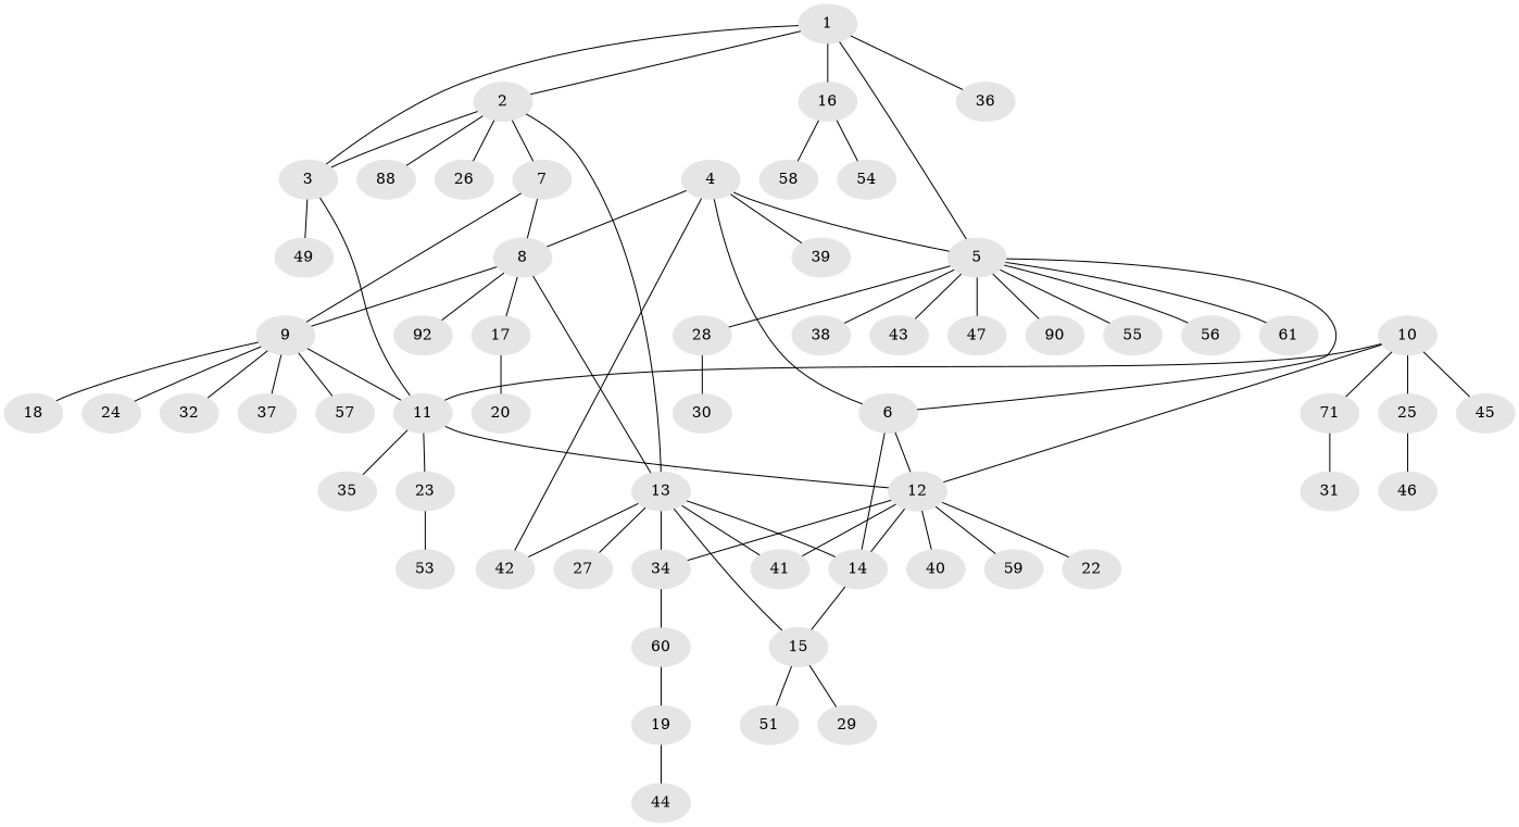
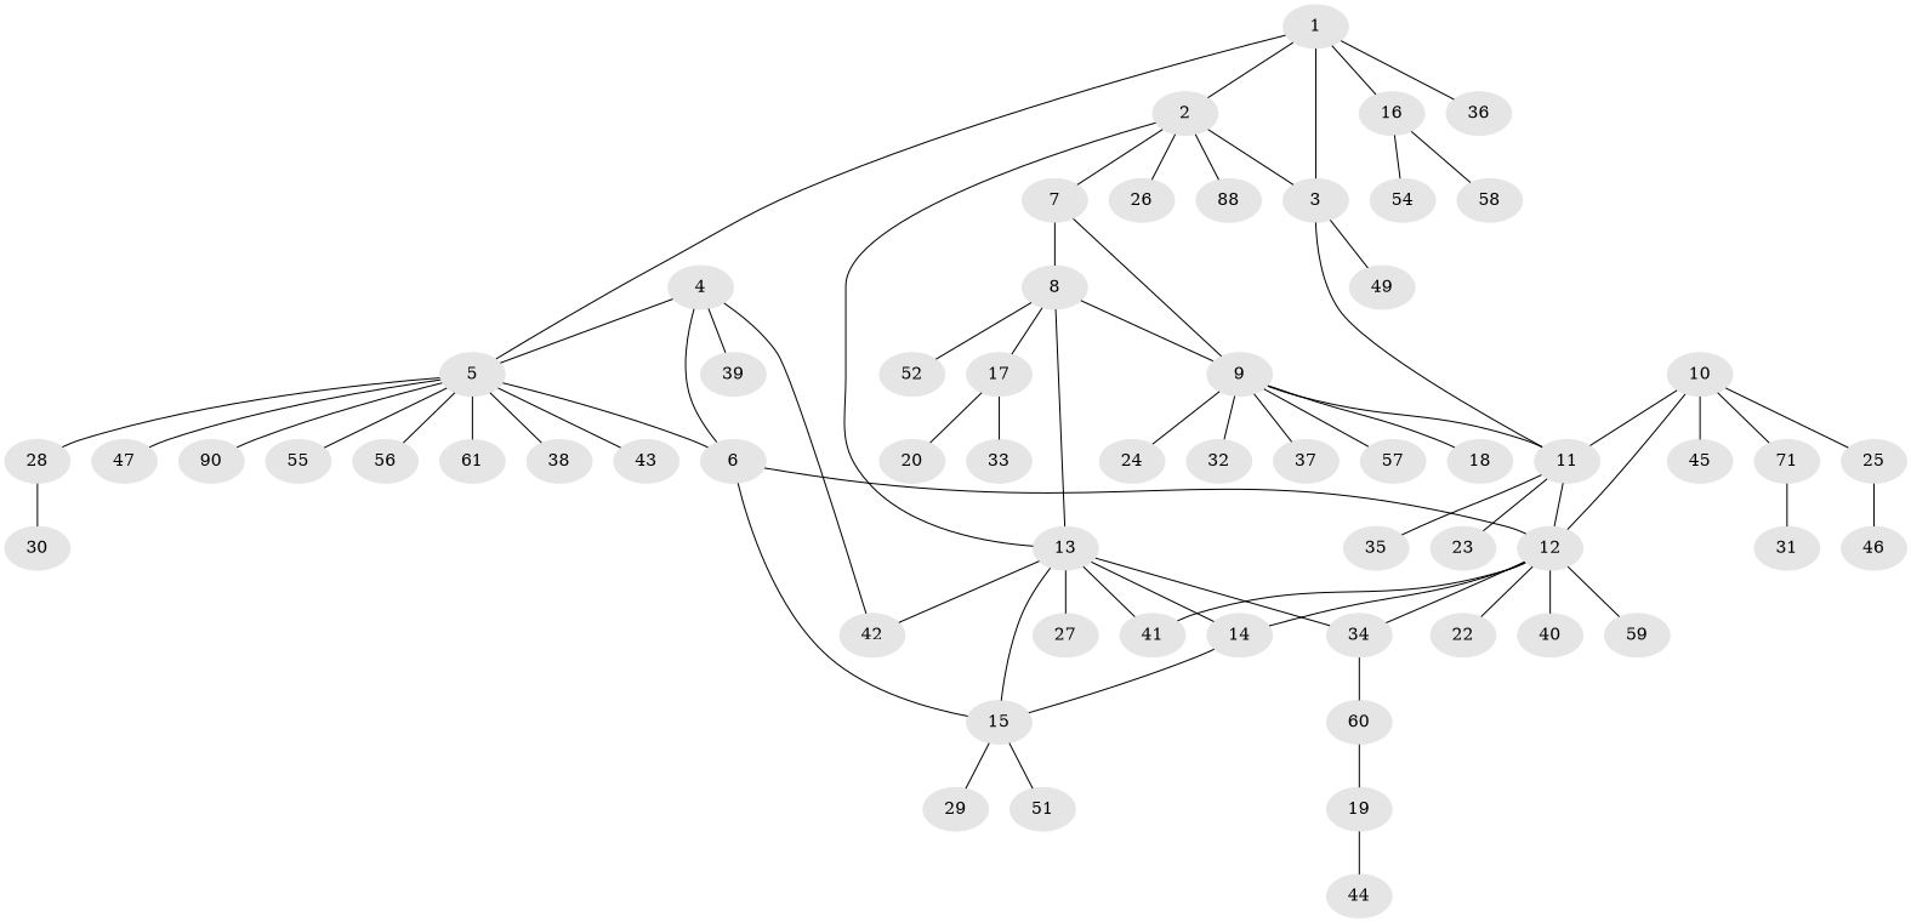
  graph {
    node [color=gray90 style=filled]
    1
    2
    3
    5
    16
    36
    26
    7
    13
    n10 [label=88]
    11
    49
    6
    28
    38
    43
    47
    n18 [label=90]
    55
    56
    61
    54
    58
    8
    9
    42
    15
    14
    34
    41
    27
    12
    23
    35
    4
    39
    17
-   52 [label=92]
+   52
    30
    22
    40
    59
    29
    51
    18
    24
    32
    37
    57
    20
+   33
    10
    n53 [label=71]
    25
    45
    31
    46
-   53
    60
    19
    44
    1 -- 2
    1 -- 3
    1 -- 5
    1 -- 16
    1 -- 36
    2 -- 3
    2 -- 26
    2 -- 7
    2 -- 13
    2 -- n10
    3 -- 11
    3 -- 49
    5 -- 6
    5 -- 28
    5 -- 38
    5 -- 43
    5 -- 47
    5 -- n18
    5 -- 55
    5 -- 56
    5 -- 61
    16 -- 54
    16 -- 58
    7 -- 8
    7 -- 9
    13 -- 42
    13 -- 15
    13 -- 14
    13 -- 34
    13 -- 41
    13 -- 27
    11 -- 12
    11 -- 23
    11 -- 35
-   6 -- 14
+   6 -- 15
    6 -- 12
    28 -- 30
    8 -- 13
    8 -- 9
    8 -- 17
    8 -- 52
    9 -- 11
    9 -- 18
    9 -- 24
    9 -- 32
    9 -- 37
    9 -- 57
    15 -- 29
    15 -- 51
    14 -- 15
    34 -- 60
    12 -- 14
    12 -- 34
    12 -- 41
    12 -- 22
    12 -- 40
    12 -- 59
-   23 -- 53
    4 -- 5
    4 -- 6
-   4 -- 8
    4 -- 42
    4 -- 39
    17 -- 20
+   17 -- 33
    10 -- 11
    10 -- 12
    10 -- n53
    10 -- 25
    10 -- 45
    n53 -- 31
    25 -- 46
    60 -- 19
    19 -- 44
  }
